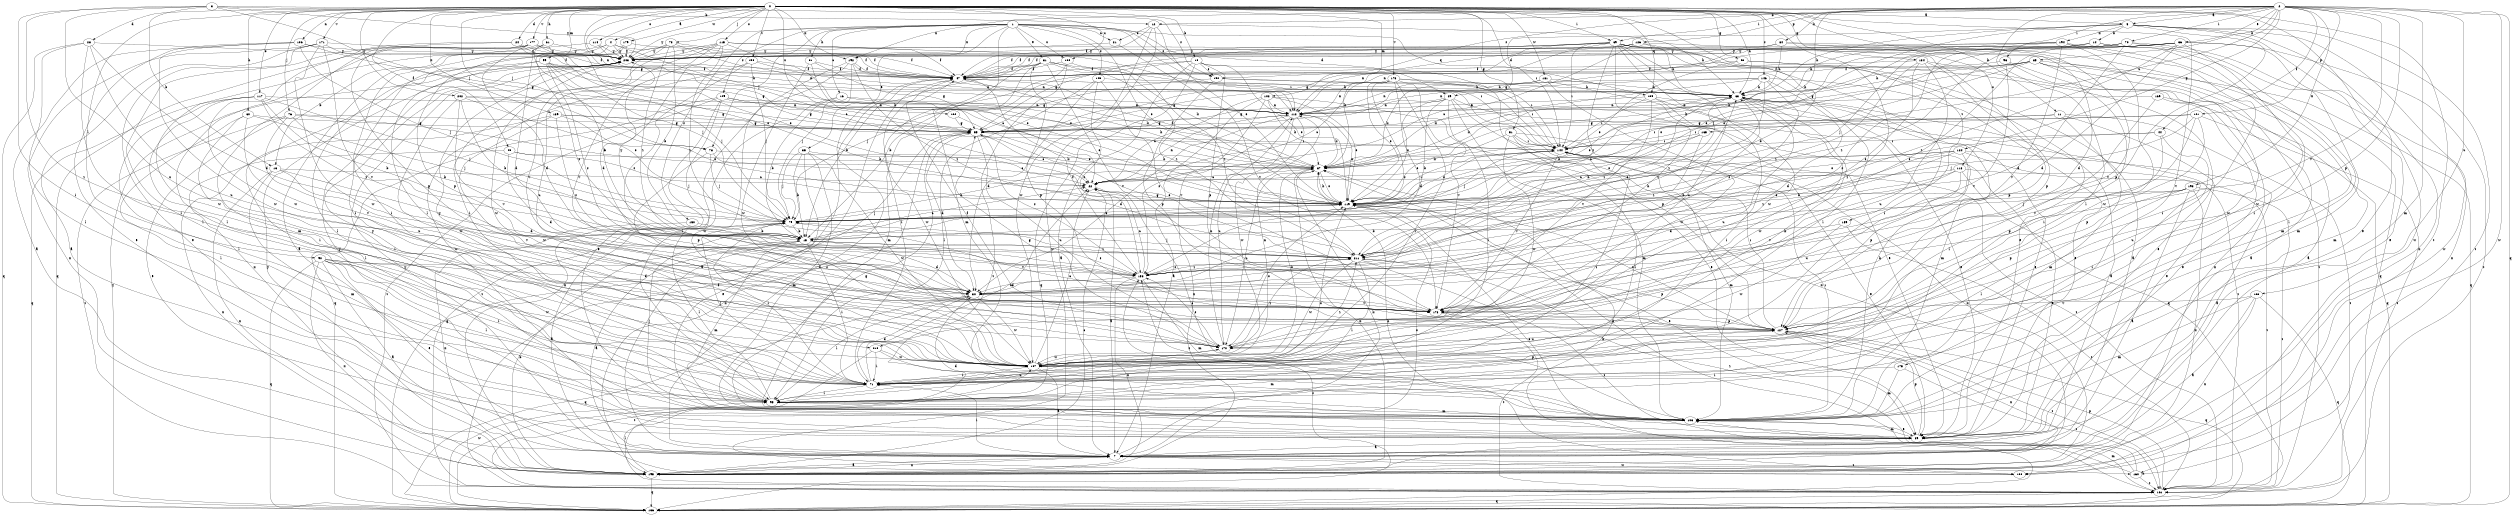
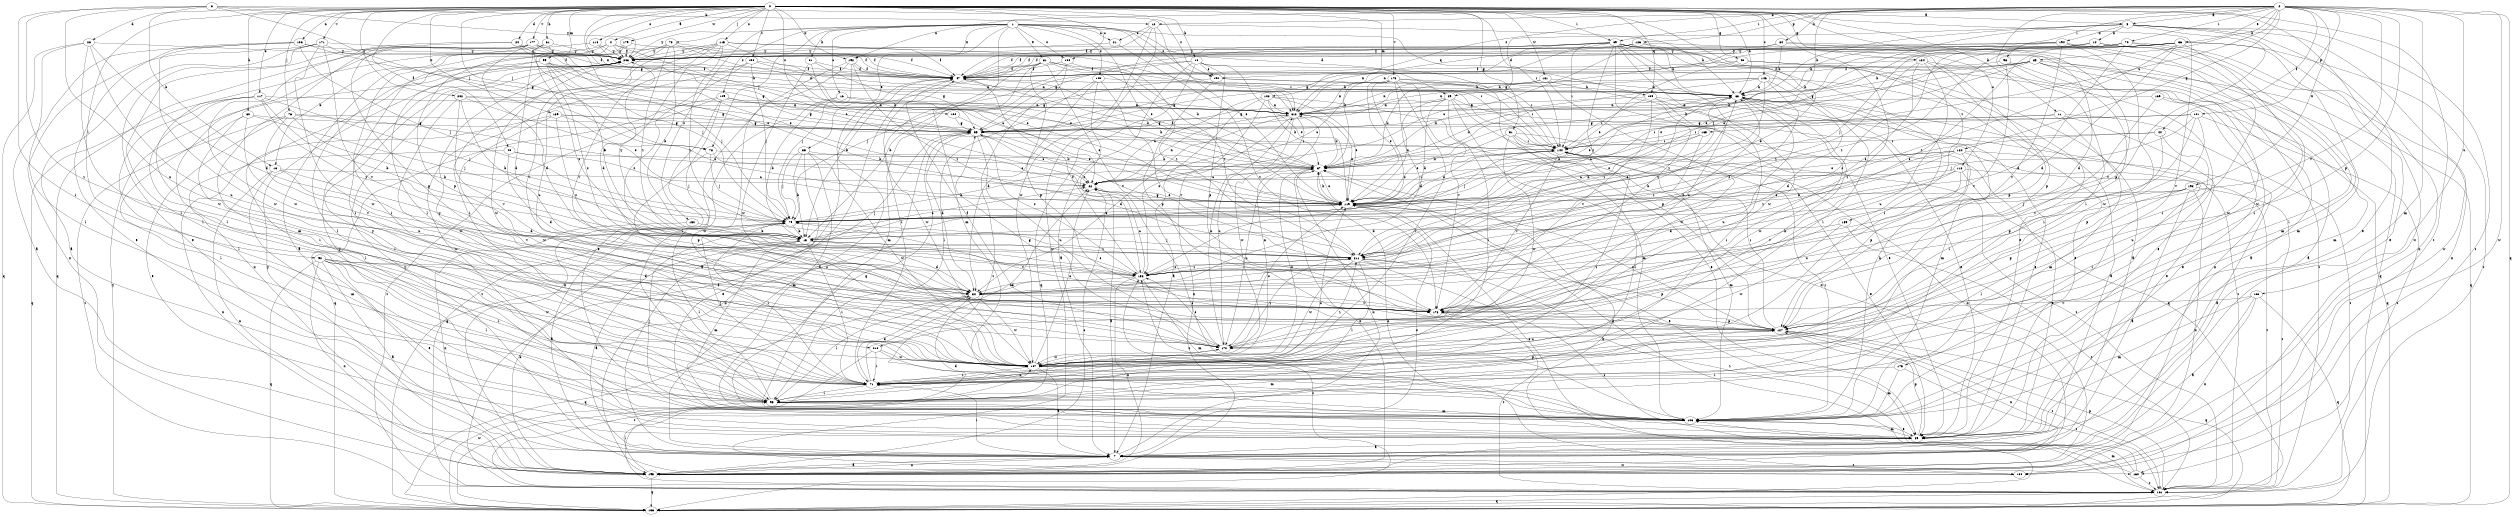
  strict digraph {
    fontname="DejaVu Serif"
    node [fontname="DejaVu Serif"]
    edge [fontname="DejaVu Serif"]
    0
    4
    5
    10
    11
    24
    28
    43
    51
    53
    55
    60
    61
    63
    69
    73
    76
    78
    90
    99
    102
    106
-   112
+   112 [label=612]
    114
    115
    117
    118
    134
    135
    144
    146
    158
    159
    160
    162
    164
    171
    173
    175
    177
    179
    181
    186
    189
    192
    202
    210
    203
    87
    127
    13
    7
    47
    29
    14
    39
    79
    194
    195
    119
    152
    136
    103
    161
    95
    187
    71
    170
    30
    22
    153
    211
    178
    15
    1
    16
    21
    31
    35
    81
    148
    149
    150
    2
    12
    36
    44
    70
    84
    85
    93
    121
    124
    126
    165
    168
    193
    169
    3
    0 -> 4 [label=a]
    0 -> 5 [label=a]
    0 -> 10 [label=b]
    0 -> 11 [label=b]
    0 -> 24 [label=d]
    0 -> 28 [label=d]
    0 -> 43 [label=f]
    0 -> 51 [label=g]
    0 -> 53 [label=g]
    0 -> 55 [label=g]
    0 -> 60 [label=h]
    0 -> 61 [label=h]
    0 -> 63 [label=h]
    0 -> 69 [label=i]
    0 -> 73 [label=j]
    0 -> 76 [label=j]
    0 -> 78 [label=j]
    0 -> 90 [label=l]
    0 -> 99 [label=m]
    0 -> 102 [label=m]
    0 -> 106 [label=n]
    0 -> 112 [label=n]
    0 -> 114 [label=o]
    0 -> 115 [label=o]
    0 -> 117 [label=o]
    0 -> 118 [label=o]
    0 -> 134 [label=q]
    0 -> 135 [label=q]
    0 -> 144 [label=r]
    0 -> 146 [label=s]
    0 -> 158 [label=t]
    0 -> 159 [label=t]
    0 -> 160 [label=t]
    0 -> 162 [label=u]
    0 -> 164 [label=u]
    0 -> 171 [label=v]
    0 -> 173 [label=v]
    0 -> 175 [label=v]
    0 -> 177 [label=v]
    0 -> 179 [label=w]
    0 -> 181 [label=w]
    0 -> 186 [label=w]
    0 -> 189 [label=x]
    0 -> 192 [label=x]
    0 -> 202 [label=y]
    0 -> 210 [label=z]
    4 -> 203 [label=y]
    4 -> 87 [label=k]
    4 -> 127 [label=p]
    4 -> 13 [label=b]
    4 -> 7 [label=a]
    4 -> 47 [label=f]
    5 -> 63 [label=h]
    5 -> 160 [label=t]
    5 -> 186 [label=w]
    5 -> 127 [label=p]
    5 -> 29 [label=d]
    5 -> 14 [label=b]
    5 -> 39 [label=e]
    5 -> 79 [label=j]
    5 -> 194 [label=x]
    5 -> 195 [label=x]
    10 -> 144 [label=r]
    10 -> 127 [label=p]
    10 -> 7 [label=a]
    10 -> 47 [label=f]
    10 -> 79 [label=j]
    10 -> 119 [label=o]
    10 -> 152 [label=s]
    10 -> 136 [label=q]
    11 -> 55 [label=g]
    11 -> 144 [label=r]
    11 -> 39 [label=e]
    11 -> 103 [label=m]
    11 -> 161 [label=t]
    24 -> 203 [label=y]
    24 -> 47 [label=f]
    24 -> 119 [label=o]
    24 -> 95 [label=l]
    24 -> 187 [label=w]
    28 -> 203 [label=y]
    28 -> 136 [label=q]
    28 -> 95 [label=l]
    28 -> 71 [label=i]
    28 -> 170 [label=u]
    28 -> 30 [label=d]
    43 -> 87 [label=k]
    43 -> 79 [label=j]
    43 -> 195 [label=x]
    43 -> 30 [label=d]
    51 -> 144 [label=r]
    51 -> 195 [label=x]
    51 -> 119 [label=o]
    51 -> 161 [label=t]
    51 -> 95 [label=l]
    51 -> 187 [label=w]
    53 -> 7 [label=a]
    53 -> 47 [label=f]
    53 -> 39 [label=e]
    53 -> 119 [label=o]
    55 -> 144 [label=r]
    55 -> 195 [label=x]
    55 -> 136 [label=g]
    55 -> 170 [label=u]
    55 -> 30 [label=d]
    55 -> 22 [label=c]
    55 -> 153 [label=s]
    60 -> 55 [label=g]
    60 -> 79 [label=j]
    60 -> 95 [label=l]
    60 -> 71 [label=i]
    60 -> 170 [label=u]
    61 -> 203 [label=y]
    61 -> 79 [label=j]
    61 -> 119 [label=o]
    61 -> 95 [label=l]
    61 -> 30 [label=d]
    63 -> 112 [label=n]
    63 -> 87 [label=k]
    63 -> 7 [label=a]
    63 -> 39 [label=e]
    63 -> 119 [label=o]
    63 -> 103 [label=m]
    63 -> 187 [label=w]
    63 -> 170 [label=u]
    63 -> 211 [label=z]
    69 -> 55 [label=g]
    69 -> 112 [label=n]
    69 -> 144 [label=r]
    69 -> 203 [label=y]
    69 -> 87 [label=k]
    69 -> 47 [label=f]
    69 -> 39 [label=e]
    69 -> 136 [label=q]
    69 -> 161 [label=t]
    69 -> 95 [label=l]
    69 -> 187 [label=w]
    69 -> 71 [label=i]
    69 -> 170 [label=u]
    69 -> 211 [label=z]
    69 -> 178 [label=v]
    73 -> 203 [label=y]
    73 -> 47 [label=f]
    73 -> 119 [label=o]
    73 -> 71 [label=i]
    73 -> 211 [label=z]
    73 -> 178 [label=v]
    73 -> 15 [label=b]
    76 -> 55 [label=g]
    76 -> 39 [label=e]
    76 -> 161 [label=t]
    76 -> 22 [label=c]
    76 -> 178 [label=v]
    76 -> 15 [label=b]
    78 -> 87 [label=k]
    78 -> 127 [label=p]
    78 -> 79 [label=j]
    78 -> 22 [label=c]
    90 -> 7 [label=a]
    90 -> 39 [label=e]
    90 -> 195 [label=x]
    90 -> 136 [label=q]
    90 -> 95 [label=l]
    90 -> 187 [label=w]
    90 -> 71 [label=i]
    90 -> 30 [label=d]
    90 -> 153 [label=s]
    99 -> 55 [label=g]
    99 -> 63 [label=h]
    99 -> 47 [label=f]
    99 -> 79 [label=j]
    99 -> 95 [label=l]
    99 -> 187 [label=l]
    99 -> 153 [label=s]
    99 -> 15 [label=b]
    102 -> 112 [label=n]
    102 -> 87 [label=k]
    102 -> 7 [label=a]
    102 -> 39 [label=e]
    102 -> 119 [label=o]
    102 -> 22 [label=c]
    102 -> 153 [label=s]
    106 -> 55 [label=g]
    106 -> 203 [label=y]
    106 -> 7 [label=a]
    106 -> 39 [label=e]
    106 -> 79 [label=j]
    106 -> 187 [label=w]
    112 -> 55 [label=g]
    112 -> 87 [label=k]
    112 -> 195 [label=x]
    112 -> 187 [label=w]
    112 -> 170 [label=u]
    112 -> 30 [label=d]
    114 -> 112 [label=n]
    114 -> 203 [label=y]
    114 -> 187 [label=w]
    115 -> 144 [label=r]
    115 -> 203 [label=y]
    115 -> 47 [label=f]
    115 -> 119 [label=o]
    115 -> 71 [label=i]
    115 -> 170 [label=u]
    115 -> 30 [label=d]
    115 -> 211 [label=z]
    115 -> 178 [label=v]
    117 -> 112 [label=n]
    117 -> 79 [label=j]
    117 -> 136 [label=q]
    117 -> 95 [label=l]
    117 -> 71 [label=i]
    117 -> 211 [label=z]
    117 -> 15 [label=b]
    118 -> 39 [label=e]
    118 -> 161 [label=t]
    118 -> 170 [label=u]
    118 -> 30 [label=d]
    118 -> 22 [label=c]
    118 -> 178 [label=v]
    134 -> 127 [label=p]
    134 -> 47 [label=f]
    134 -> 195 [label=x]
    134 -> 170 [label=u]
    134 -> 153 [label=s]
    134 -> 211 [label=z]
    135 -> 112 [label=n]
    135 -> 144 [label=r]
    135 -> 39 [label=e]
    135 -> 161 [label=t]
    135 -> 71 [label=i]
    135 -> 178 [label=v]
    144 -> 87 [label=k]
    144 -> 39 [label=e]
    144 -> 79 [label=j]
    144 -> 119 [label=o]
    144 -> 103 [label=m]
    144 -> 178 [label=v]
    146 -> 55 [label=g]
    146 -> 63 [label=h]
    146 -> 112 [label=n]
    146 -> 87 [label=k]
    146 -> 39 [label=e]
    146 -> 30 [label=d]
    146 -> 153 [label=s]
    146 -> 211 [label=z]
    158 -> 112 [label=n]
    158 -> 47 [label=f]
    158 -> 39 [label=w]
    158 -> 79 [label=j]
    158 -> 153 [label=s]
    159 -> 161 [label=t]
    159 -> 187 [label=w]
    159 -> 15 [label=b]
    160 -> 87 [label=k]
    160 -> 119 [label=o]
    160 -> 161 [label=t]
    160 -> 211 [label=z]
    162 -> 55 [label=g]
    162 -> 119 [label=o]
    164 -> 47 [label=f]
    164 -> 161 [label=t]
    164 -> 211 [label=z]
    164 -> 15 [label=b]
    171 -> 203 [label=y]
    171 -> 7 [label=a]
    171 -> 47 [label=f]
    171 -> 39 [label=e]
    171 -> 195 [label=x]
    171 -> 187 [label=w]
    171 -> 178 [label=v]
    173 -> 63 [label=h]
    173 -> 112 [label=n]
    173 -> 127 [label=p]
    173 -> 119 [label=o]
    173 -> 71 [label=i]
    173 -> 30 [label=d]
    173 -> 22 [label=c]
    173 -> 153 [label=s]
    173 -> 178 [label=v]
    175 -> 103 [label=m]
    175 -> 161 [label=t]
    175 -> 71 [label=i]
    177 -> 203 [label=y]
    177 -> 127 [label=p]
    177 -> 136 [label=q]
    177 -> 103 [label=m]
    177 -> 30 [label=d]
    177 -> 22 [label=c]
    179 -> 203 [label=y]
    179 -> 47 [label=f]
    179 -> 71 [label=i]
    179 -> 153 [label=s]
    181 -> 63 [label=h]
    181 -> 112 [label=n]
    181 -> 87 [label=k]
    181 -> 39 [label=e]
    181 -> 187 [label=w]
    186 -> 203 [label=y]
    186 -> 87 [label=k]
    189 -> 55 [label=g]
    189 -> 144 [label=r]
    189 -> 119 [label=o]
    189 -> 95 [label=l]
    189 -> 187 [label=w]
    189 -> 153 [label=s]
    192 -> 112 [label=n]
    192 -> 47 [label=f]
    192 -> 39 [label=e]
    192 -> 79 [label=j]
    192 -> 95 [label=l]
    192 -> 211 [label=z]
    202 -> 55 [label=g]
    202 -> 112 [label=n]
    202 -> 119 [label=o]
    202 -> 187 [label=w]
    202 -> 178 [label=v]
    202 -> 15 [label=b]
    210 -> 103 [label=m]
    210 -> 161 [label=t]
    210 -> 187 [label=w]
    210 -> 71 [label=i]
    203 -> 47 [label=f]
    203 -> 195 [label=x]
    203 -> 187 [label=w]
    87 -> 47 [label=f]
    87 -> 195 [label=x]
    87 -> 119 [label=o]
    87 -> 170 [label=u]
    87 -> 22 [label=c]
    127 -> 144 [label=r]
    127 -> 195 [label=x]
    127 -> 119 [label=o]
    127 -> 136 [label=q]
    127 -> 161 [label=t]
    127 -> 170 [label=u]
    13 -> 195 [label=x]
    13 -> 103 [label=m]
    13 -> 30 [label=d]
    13 -> 22 [label=c]
    13 -> 178 [label=v]
    7 -> 160 [label=t]
    7 -> 186 [label=w]
    7 -> 87 [label=k]
    7 -> 47 [label=f]
    7 -> 195 [label=x]
    7 -> 119 [label=o]
    7 -> 71 [label=i]
    47 -> 63 [label=h]
    47 -> 87 [label=k]
    47 -> 7 [label=a]
    47 -> 187 [label=w]
    29 -> 55 [label=g]
    29 -> 112 [label=n]
    29 -> 195 [label=x]
    29 -> 119 [label=o]
    29 -> 136 [label=q]
    29 -> 103 [label=m]
    29 -> 71 [label=i]
    29 -> 15 [label=b]
    14 -> 203 [label=y]
    14 -> 103 [label=m]
    14 -> 71 [label=i]
    14 -> 153 [label=s]
    14 -> 211 [label=z]
    39 -> 203 [label=y]
    39 -> 127 [label=p]
    39 -> 7 [label=a]
    39 -> 103 [label=m]
    39 -> 30 [label=d]
    79 -> 87 [label=k]
    79 -> 7 [label=a]
    79 -> 119 [label=o]
    79 -> 71 [label=i]
    79 -> 178 [label=v]
    79 -> 15 [label=b]
    194 -> 203 [label=y]
    194 -> 47 [label=f]
    194 -> 119 [label=o]
    194 -> 95 [label=l]
    194 -> 187 [label=w]
    194 -> 71 [label=i]
    194 -> 153 [label=s]
    194 -> 178 [label=v]
    195 -> 203 [label=y]
    195 -> 7 [label=a]
    195 -> 136 [label=q]
    195 -> 95 [label=l]
    195 -> 22 [label=c]
    195 -> 15 [label=b]
    119 -> 112 [label=n]
    119 -> 144 [label=r]
    119 -> 87 [label=k]
    119 -> 39 [label=e]
    119 -> 79 [label=j]
    152 -> 55 [label=g]
    152 -> 63 [label=h]
    152 -> 144 [label=r]
    152 -> 127 [label=p]
    136 -> 203 [label=y]
    136 -> 87 [label=k]
    136 -> 187 [label=w]
    136 -> 153 [label=s]
    103 -> 55 [label=g]
    103 -> 63 [label=h]
    103 -> 144 [label=r]
    103 -> 39 [label=e]
    103 -> 79 [label=j]
    103 -> 22 [label=c]
    103 -> 153 [label=s]
    161 -> 127 [label=p]
    161 -> 47 [label=f]
    161 -> 136 [label=q]
    161 -> 103 [label=m]
    95 -> 203 [label=y]
    95 -> 79 [label=l]
    95 -> 119 [label=o]
    95 -> 103 [label=m]
    95 -> 170 [label=u]
    187 -> 63 [label=h]
    187 -> 112 [label=n]
    187 -> 203 [label=y]
    187 -> 87 [label=k]
    187 -> 7 [label=a]
    187 -> 71 [label=i]
    187 -> 22 [label=c]
    187 -> 211 [label=z]
    71 -> 144 [label=r]
    71 -> 127 [label=p]
    71 -> 79 [label=j]
    71 -> 95 [label=l]
    71 -> 30 [label=d]
    71 -> 22 [label=c]
    170 -> 55 [label=g]
    170 -> 112 [label=n]
    170 -> 47 [label=f]
    170 -> 119 [label=o]
    170 -> 187 [label=w]
    170 -> 153 [label=s]
    170 -> 211 [label=z]
    30 -> 63 [label=h]
    30 -> 136 [label=q]
    30 -> 95 [label=l]
    30 -> 187 [label=w]
    30 -> 178 [label=v]
    22 -> 112 [label=n]
    22 -> 7 [label=a]
    22 -> 119 [label=o]
    153 -> 63 [label=h]
    153 -> 47 [label=f]
    153 -> 195 [label=x]
    153 -> 103 [label=m]
    153 -> 30 [label=d]
    153 -> 22 [label=c]
    153 -> 211 [label=z]
    211 -> 55 [label=g]
    211 -> 63 [label=h]
    211 -> 127 [label=p]
    211 -> 79 [label=j]
    211 -> 161 [label=t]
    211 -> 95 [label=l]
    211 -> 187 [label=w]
    211 -> 153 [label=s]
    178 -> 127 [label=p]
    178 -> 161 [label=t]
    15 -> 203 [label=y]
    15 -> 7 [label=a]
    15 -> 103 [label=m]
    15 -> 71 [label=i]
    15 -> 30 [label=d]
    15 -> 22 [label=c]
    15 -> 153 [label=s]
    15 -> 211 [label=z]
    1 -> 78 [label=j]
    1 -> 135 [label=q]
    1 -> 144 [label=r]
    1 -> 164 [label=u]
    1 -> 192 [label=x]
    1 -> 203 [label=y]
    1 -> 29 [label=d]
    1 -> 119 [label=o]
    1 -> 152 [label=s]
    1 -> 103 [label=m]
    1 -> 16 [label=c]
    1 -> 21 [label=c]
    1 -> 31 [label=e]
    1 -> 35 [label=e]
    1 -> 81 [label=k]
    1 -> 148 [label=s]
    1 -> 149 [label=s]
    1 -> 150 [label=s]
    16 -> 112 [label=n]
    16 -> 87 [label=k]
    16 -> 161 [label=t]
    16 -> 15 [label=b]
    21 -> 203 [label=y]
    21 -> 178 [label=v]
    31 -> 144 [label=r]
    31 -> 87 [label=k]
    31 -> 127 [label=p]
    31 -> 47 [label=f]
    31 -> 103 [label=m]
    31 -> 71 [label=i]
    31 -> 211 [label=z]
    31 -> 178 [label=v]
    31 -> 15 [label=b]
    35 -> 87 [label=k]
    35 -> 39 [label=e]
    35 -> 79 [label=j]
    35 -> 103 [label=m]
    35 -> 187 [label=w]
    35 -> 15 [label=b]
    81 -> 55 [label=g]
    81 -> 47 [label=f]
    81 -> 187 [label=w]
    81 -> 22 [label=c]
    148 -> 63 [label=h]
    148 -> 95 [label=l]
    148 -> 30 [label=d]
    148 -> 153 [label=s]
    148 -> 178 [label=v]
    149 -> 55 [label=g]
    149 -> 112 [label=n]
    149 -> 195 [label=x]
    149 -> 119 [label=o]
    149 -> 136 [label=q]
    149 -> 161 [label=t]
    149 -> 187 [label=w]
    150 -> 195 [label=x]
    150 -> 15 [label=b]
    2 -> 5 [label=a]
    2 -> 69 [label=i]
    2 -> 186 [label=w]
    2 -> 192 [label=x]
    2 -> 87 [label=k]
    2 -> 127 [label=p]
    2 -> 152 [label=s]
    2 -> 136 [label=q]
    2 -> 103 [label=m]
    2 -> 95 [label=l]
    2 -> 178 [label=v]
    2 -> 12 [label=b]
    2 -> 36 [label=e]
    2 -> 44 [label=f]
    2 -> 70 [label=i]
    2 -> 84 [label=k]
    2 -> 85 [label=k]
    2 -> 93 [label=l]
    2 -> 121 [label=p]
    2 -> 124 [label=p]
    2 -> 126 [label=p]
    2 -> 165 [label=u]
    2 -> 168 [label=u]
    2 -> 193 [label=x]
    12 -> 63 [label=h]
    12 -> 186 [label=w]
    12 -> 47 [label=f]
    12 -> 119 [label=o]
    12 -> 187 [label=w]
    12 -> 21 [label=c]
    36 -> 112 [label=n]
    36 -> 203 [label=y]
    36 -> 87 [label=k]
    36 -> 47 [label=f]
    36 -> 39 [label=e]
    36 -> 119 [label=o]
    36 -> 161 [label=t]
    36 -> 187 [label=w]
    36 -> 30 [label=d]
    36 -> 211 [label=z]
    44 -> 144 [label=r]
    44 -> 127 [label=p]
    44 -> 119 [label=o]
    44 -> 170 [label=u]
    70 -> 63 [label=h]
    70 -> 203 [label=y]
    70 -> 79 [label=j]
    70 -> 195 [label=x]
    70 -> 103 [label=m]
    70 -> 30 [label=d]
    84 -> 55 [label=g]
    84 -> 63 [label=h]
    84 -> 203 [label=y]
    84 -> 30 [label=d]
    84 -> 178 [label=v]
    85 -> 55 [label=g]
    85 -> 63 [label=h]
    85 -> 87 [label=k]
    85 -> 7 [label=a]
    85 -> 47 [label=f]
    85 -> 119 [label=o]
    85 -> 136 [label=q]
    85 -> 103 [label=m]
    85 -> 187 [label=w]
    93 -> 7 [label=a]
    93 -> 47 [label=f]
    93 -> 71 [label=i]
    93 -> 178 [label=v]
    121 -> 55 [label=g]
    121 -> 144 [label=r]
    121 -> 127 [label=p]
    121 -> 79 [label=j]
    121 -> 161 [label=t]
    121 -> 178 [label=v]
    124 -> 87 [label=k]
    124 -> 127 [label=p]
    124 -> 7 [label=a]
    124 -> 119 [label=o]
    124 -> 71 [label=i]
    124 -> 211 [label=z]
    124 -> 15 [label=b]
    126 -> 55 [label=g]
    126 -> 63 [label=h]
    126 -> 203 [label=y]
    126 -> 127 [label=p]
    126 -> 47 [label=f]
    126 -> 22 [label=c]
    126 -> 15 [label=b]
    165 -> 144 [label=r]
    165 -> 119 [label=o]
    165 -> 22 [label=c]
    165 -> 211 [label=z]
    168 -> 7 [label=a]
    168 -> 195 [label=x]
    168 -> 136 [label=q]
    168 -> 103 [label=m]
    168 -> 178 [label=v]
    193 -> 127 [label=p]
    193 -> 7 [label=a]
    193 -> 79 [label=j]
    193 -> 195 [label=x]
    193 -> 119 [label=o]
    193 -> 161 [label=t]
    193 -> 95 [label=l]
    169 -> 112 [label=n]
    169 -> 39 [label=e]
    169 -> 136 [label=q]
    169 -> 95 [label=l]
    3 -> 78 [label=j]
    3 -> 210 [label=z]
    3 -> 203 [label=y]
    3 -> 13 [label=b]
    3 -> 152 [label=s]
    3 -> 71 [label=i]
    3 -> 170 [label=u]
    3 -> 12 [label=b]
  }
